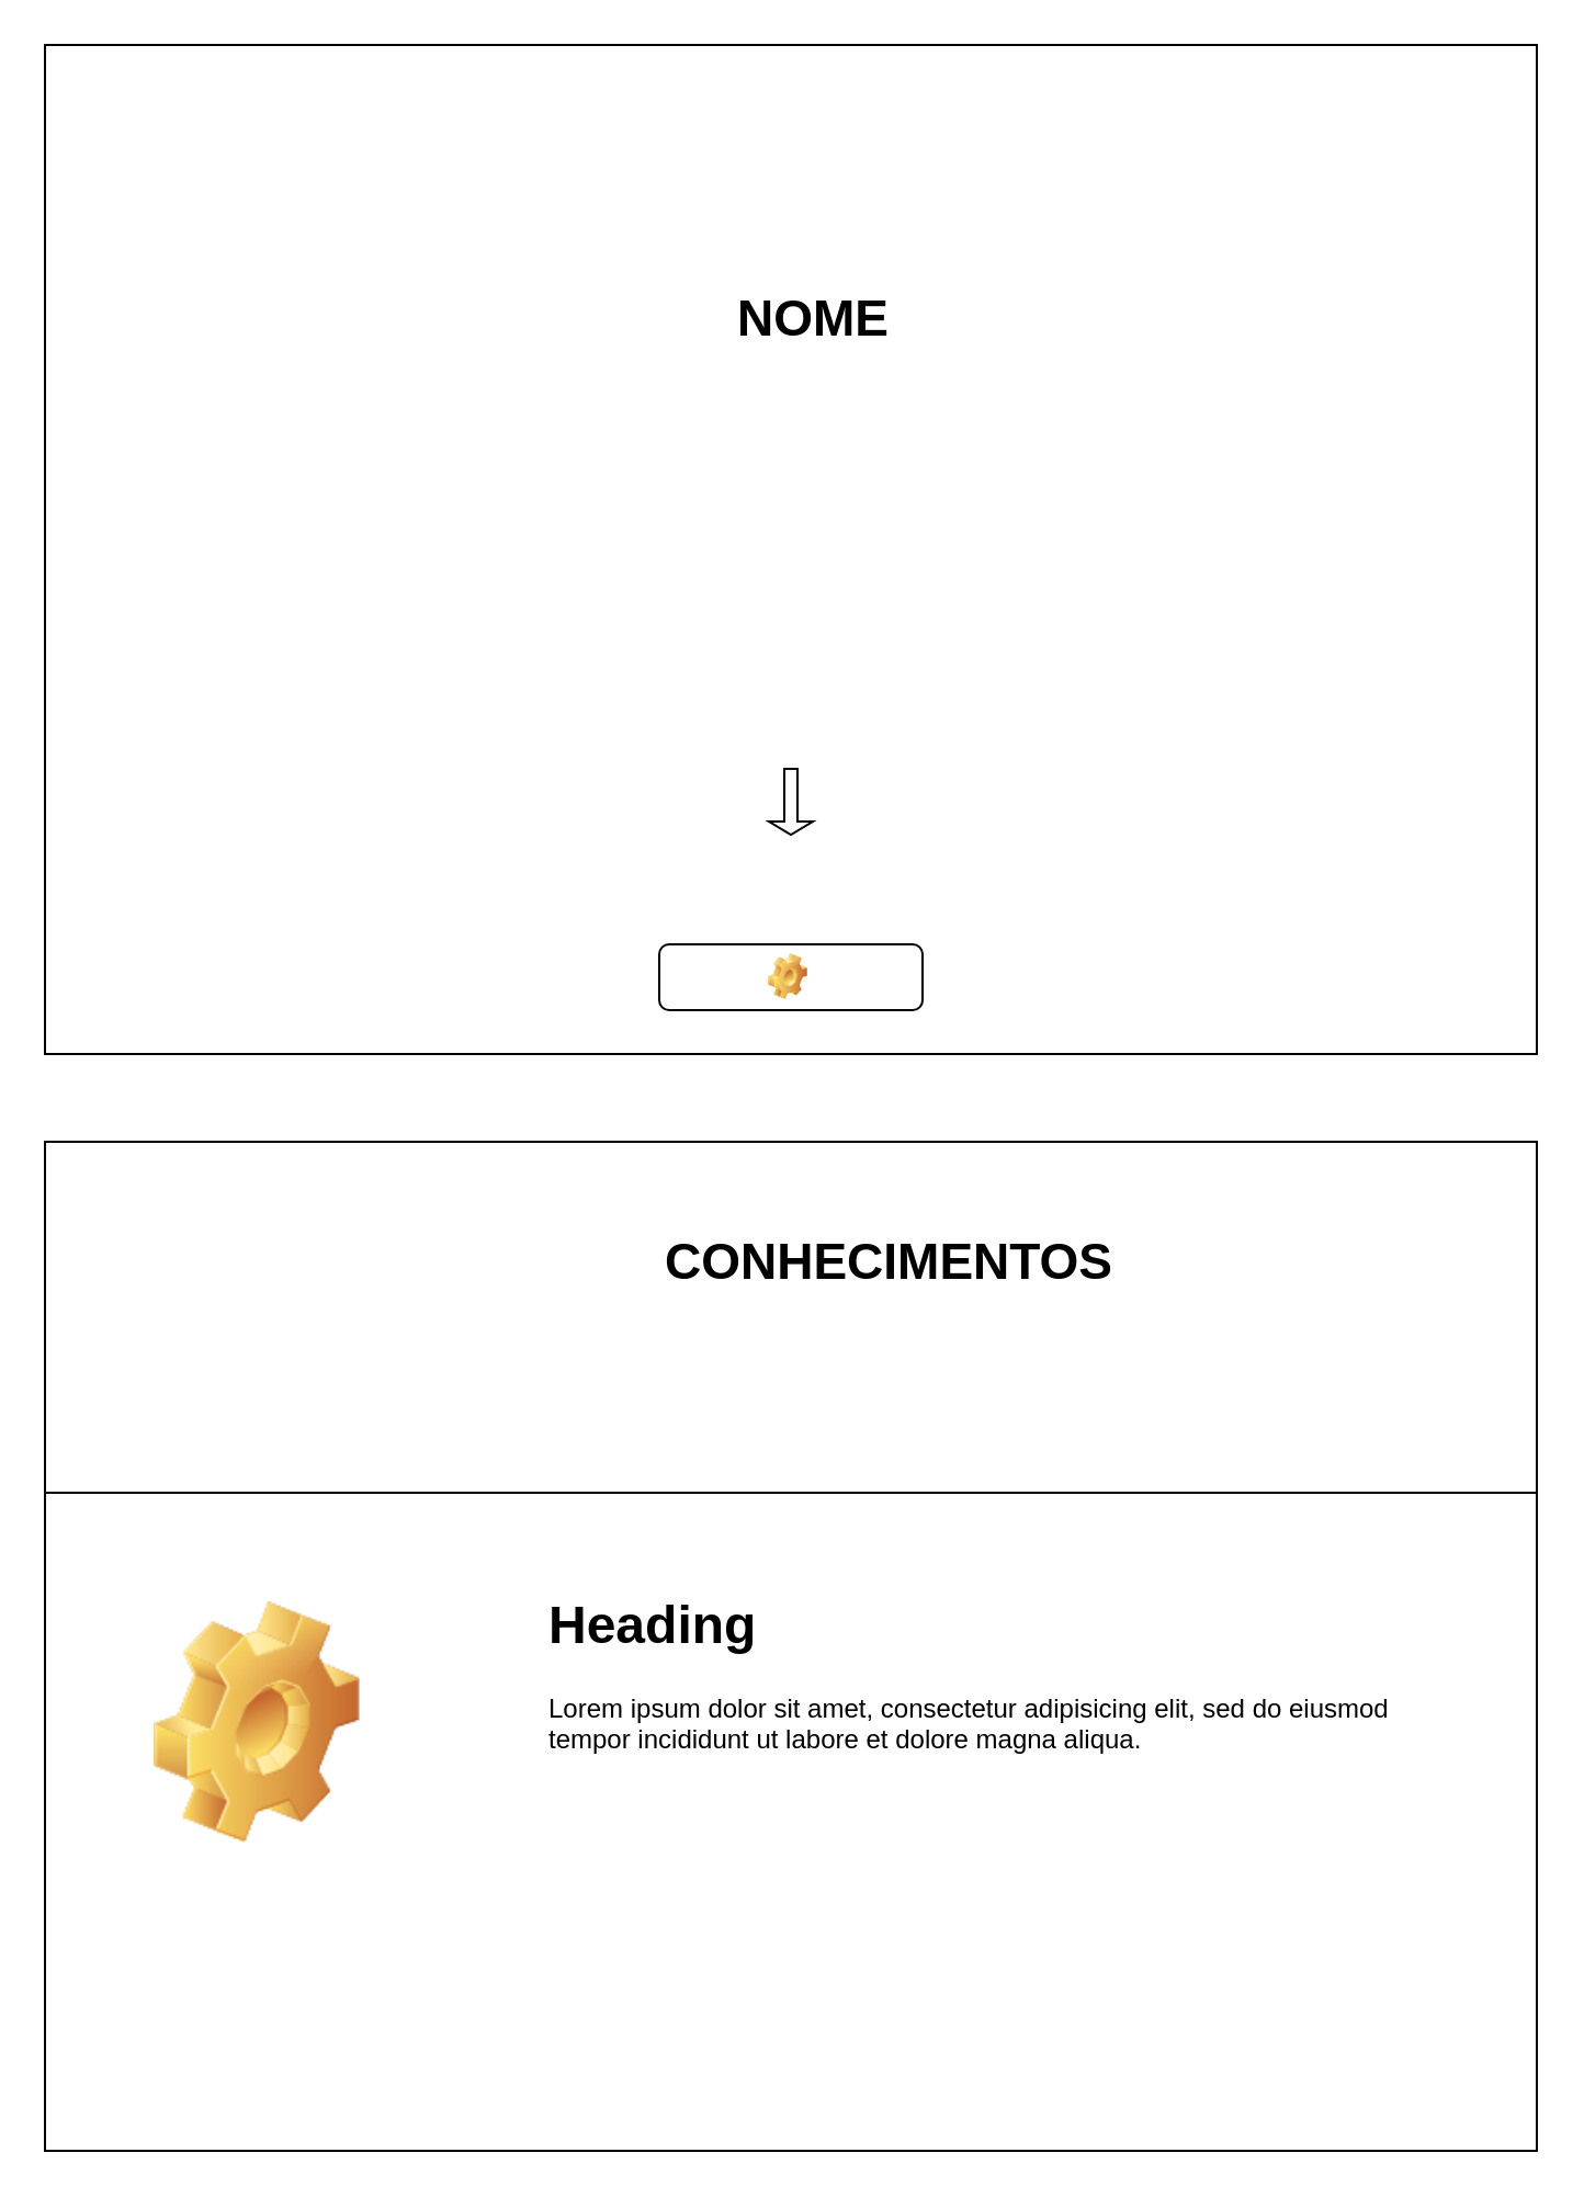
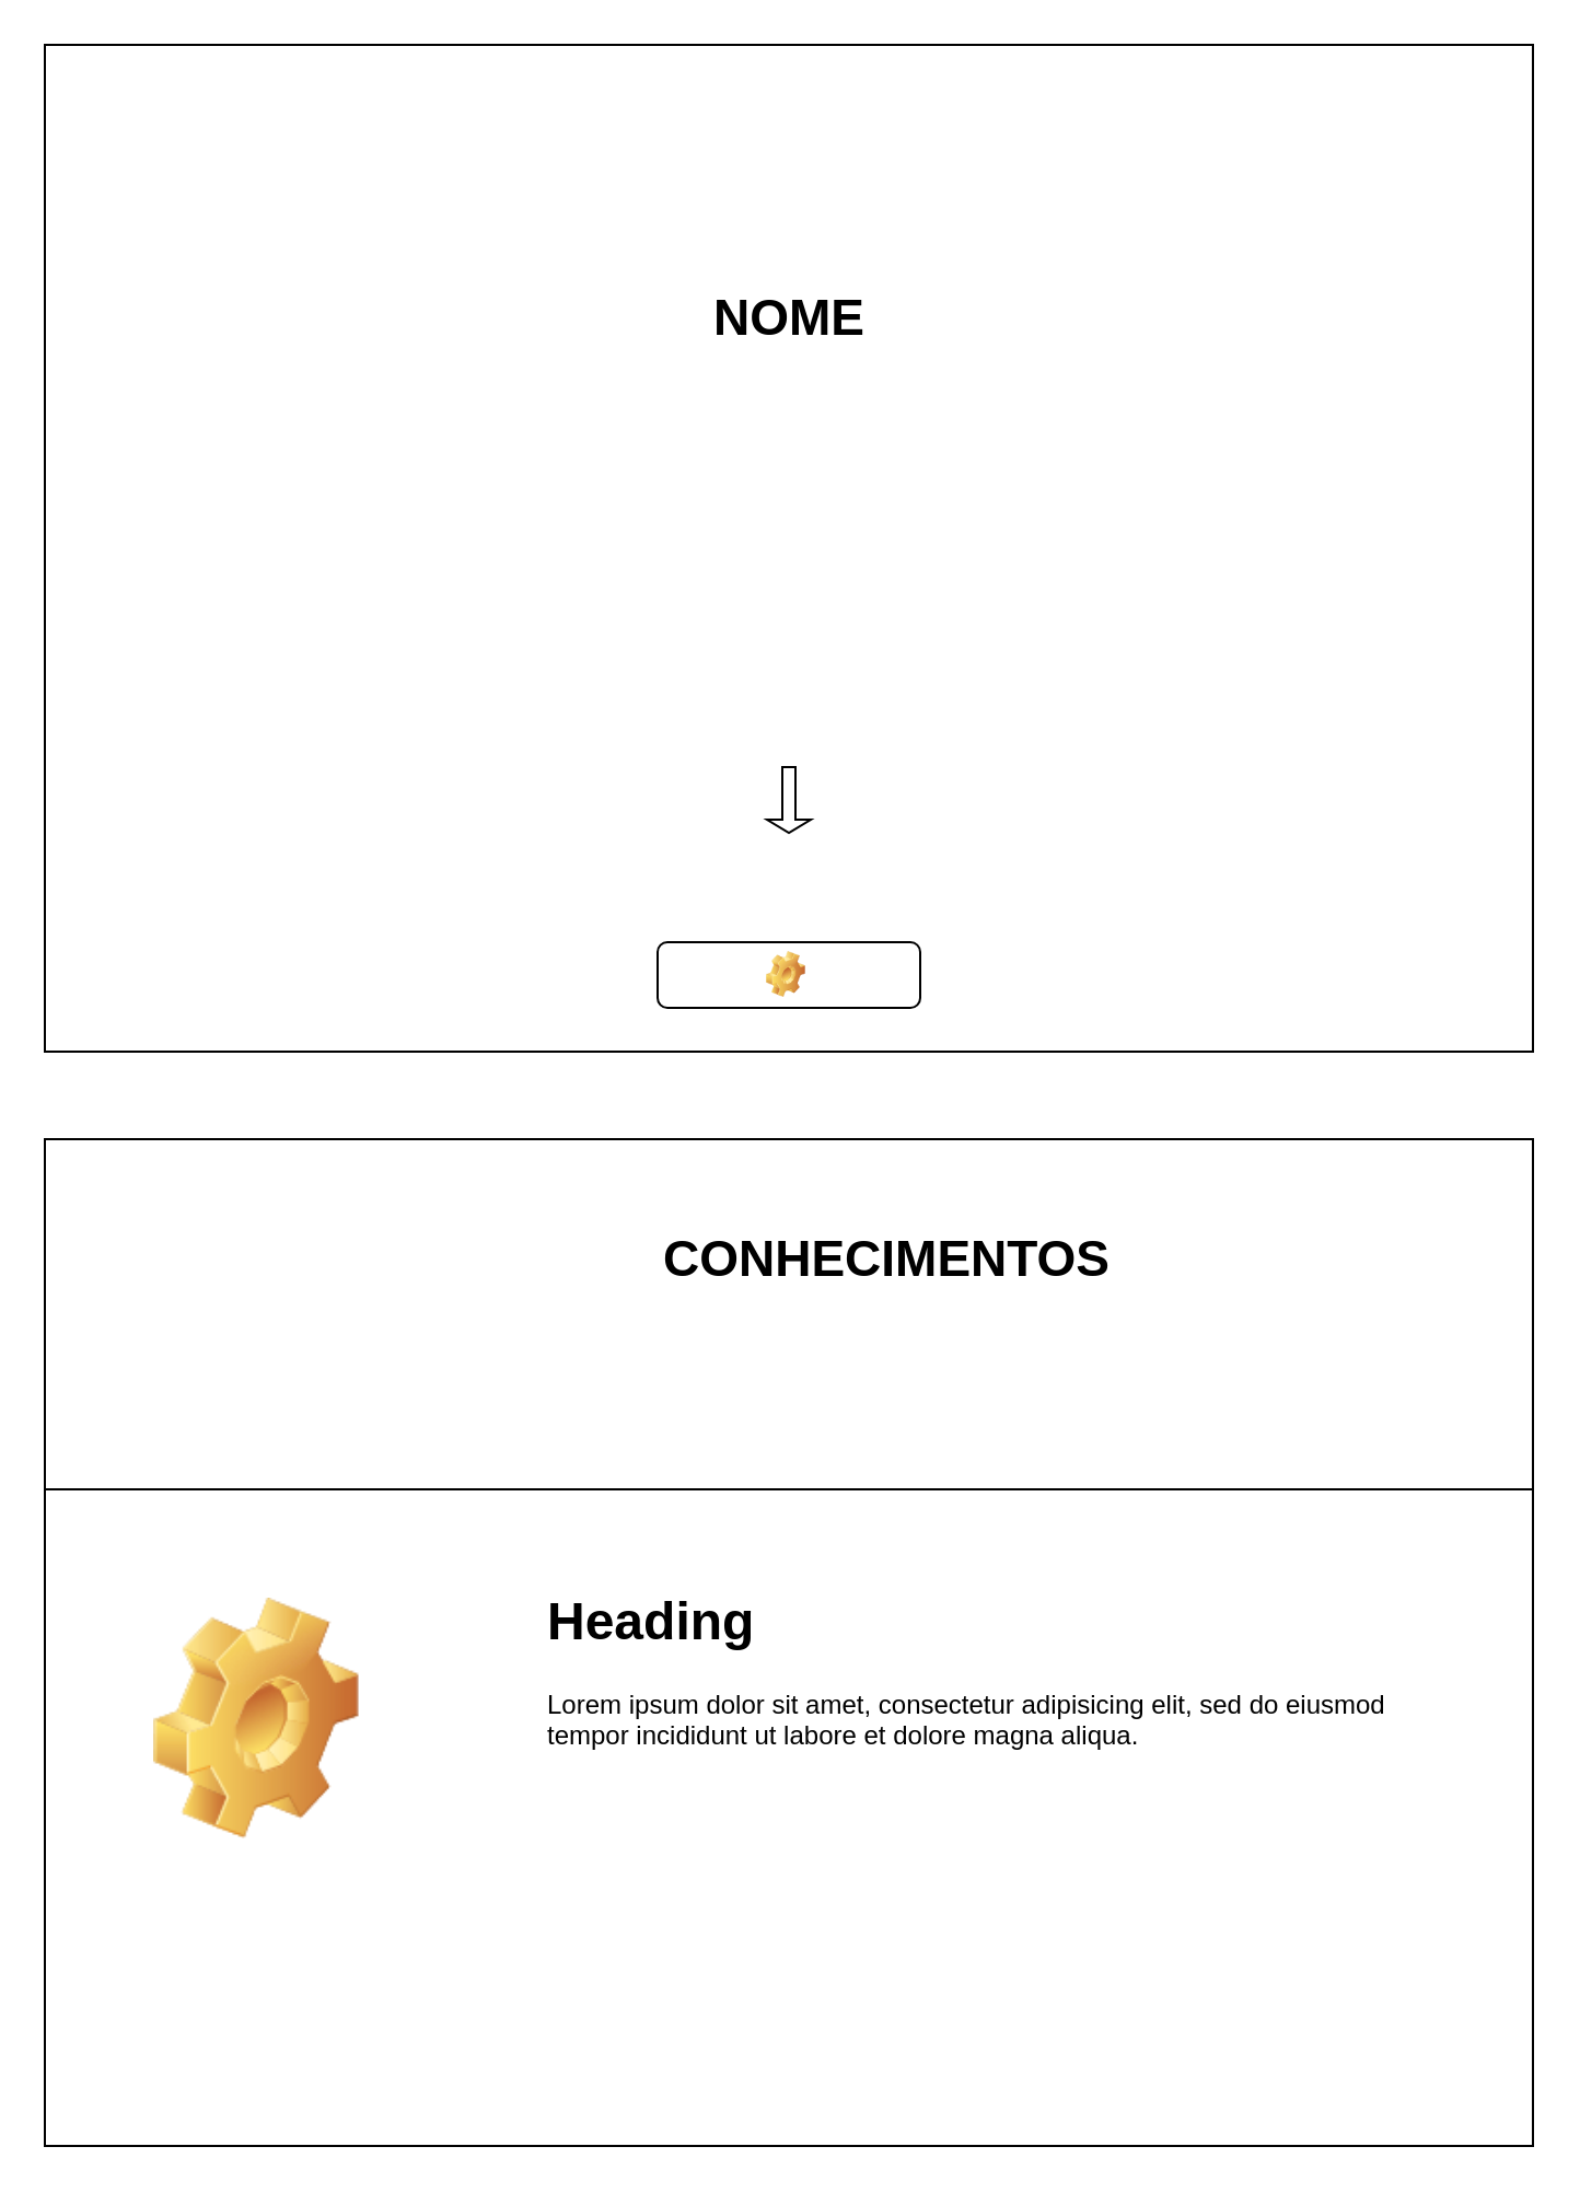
  <mxCell id="0" />
  <mxCell id="1" parent="0" />
  <mxCell id="2" value="" style="rounded=0;whiteSpace=wrap;html=1;" vertex="1" parent="1"><mxGeometry x="20" y="20" width="680" height="460" as="geometry" /></mxCell>
- <mxCell id="3" value="NOME" style="text;html=1;align=center;verticalAlign=middle;whiteSpace=wrap;rounded=0;fontSize=23;fontStyle=1" vertex="1" parent="1"><mxGeometry x="258.5" y="130" width="223" height="30" as="geometry" /></mxCell>
+ <mxCell id="3" value="NOME" style="text;html=1;align=center;verticalAlign=middle;whiteSpace=wrap;rounded=0;fontSize=23;fontStyle=1" vertex="1" parent="1"><mxGeometry x="248.5" y="130" width="223" height="30" as="geometry" /></mxCell>
  <mxCell id="4" value="" style="shape=singleArrow;direction=south;whiteSpace=wrap;html=1;" vertex="1" parent="1"><mxGeometry x="350" y="350" width="20" height="30" as="geometry" /></mxCell>
  <mxCell id="5" value="" style="rounded=0;whiteSpace=wrap;html=1;" vertex="1" parent="1"><mxGeometry x="20" y="520" width="680" height="460" as="geometry" /></mxCell>
  <mxCell id="6" value="CONHECIMENTOS" style="text;html=1;align=center;verticalAlign=middle;whiteSpace=wrap;rounded=0;fontSize=23;fontStyle=1" vertex="1" parent="1"><mxGeometry x="280" y="560" width="250" height="30" as="geometry" /></mxCell>
  <mxCell id="7" value="" style="rounded=1;whiteSpace=wrap;html=1;" vertex="1" parent="1"><mxGeometry x="300" y="430" width="120" height="30" as="geometry" /></mxCell>
  <mxCell id="8" value="" style="shape=image;html=1;verticalLabelPosition=bottom;verticalAlign=top;imageAspect=1;aspect=fixed;image=img/clipart/Gear_128x128.png" vertex="1" parent="1"><mxGeometry x="350" y="434.5" width="17.9" height="21" as="geometry" /></mxCell>
  <mxCell id="9" value="" style="rounded=0;whiteSpace=wrap;html=1;" vertex="1" parent="1"><mxGeometry x="20" y="680" width="680" height="300" as="geometry" /></mxCell>
  <mxCell id="10" value="&lt;h1 style=&quot;margin-top: 0px;&quot;&gt;Heading&lt;/h1&gt;&lt;p&gt;Lorem ipsum dolor sit amet, consectetur adipisicing elit, sed do eiusmod tempor incididunt ut labore et dolore magna aliqua.&lt;/p&gt;" style="text;html=1;whiteSpace=wrap;overflow=hidden;rounded=0;" vertex="1" parent="1"><mxGeometry x="248" y="720" width="407" height="180" as="geometry" /></mxCell>
  <mxCell id="11" value="" style="shape=image;html=1;verticalLabelPosition=bottom;verticalAlign=top;imageAspect=1;aspect=fixed;image=img/clipart/Gear_128x128.png" vertex="1" parent="1"><mxGeometry x="70" y="730" width="93.77" height="110" as="geometry" /></mxCell>
